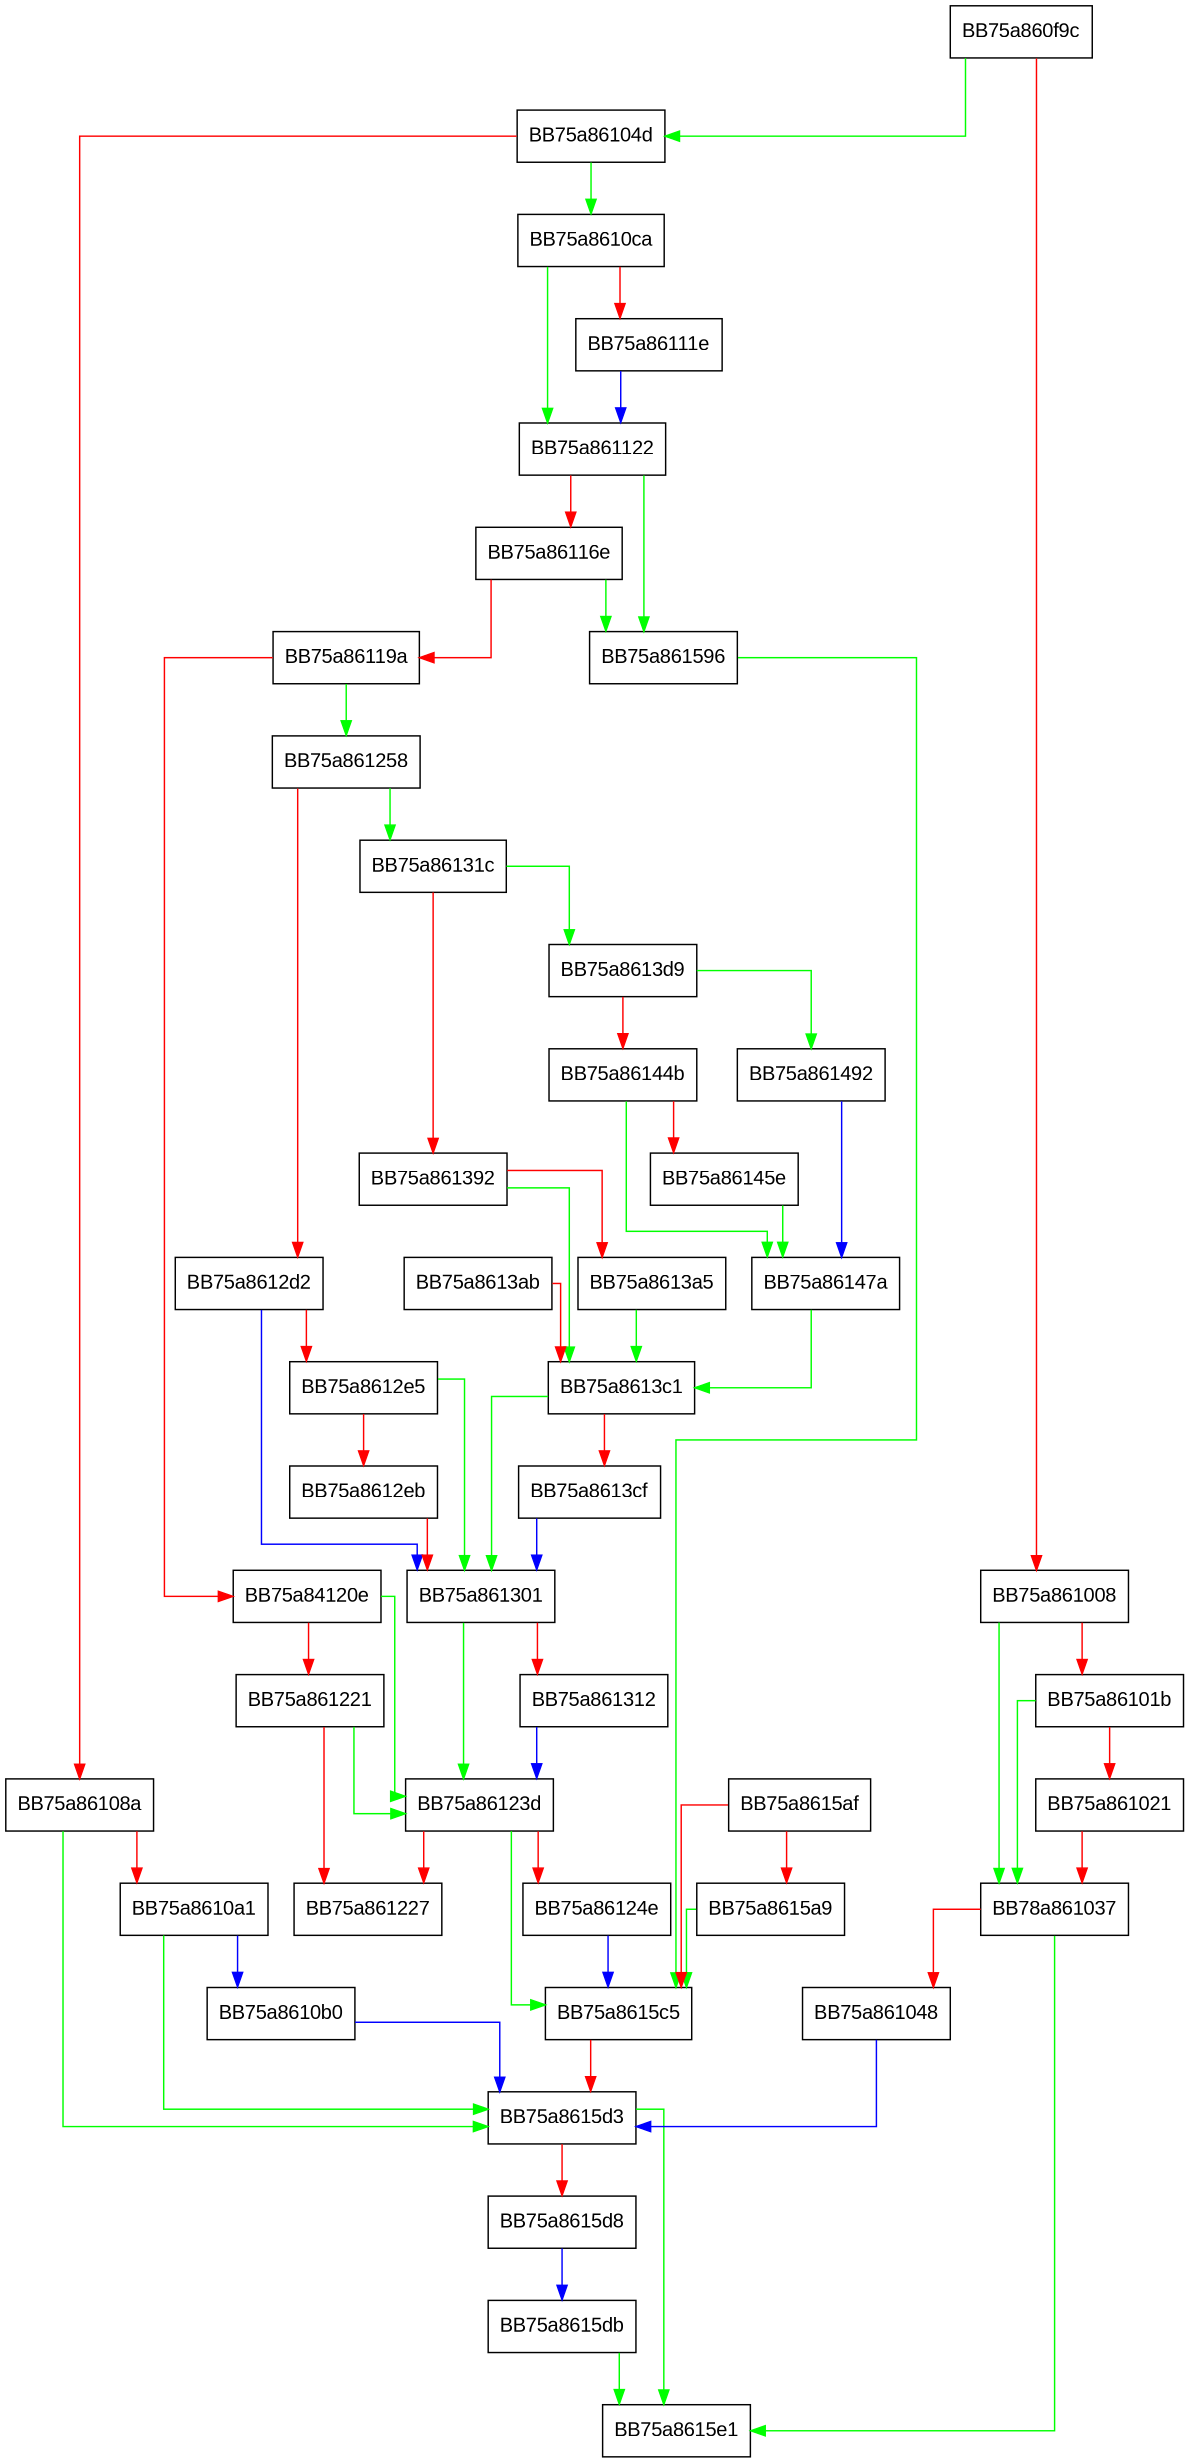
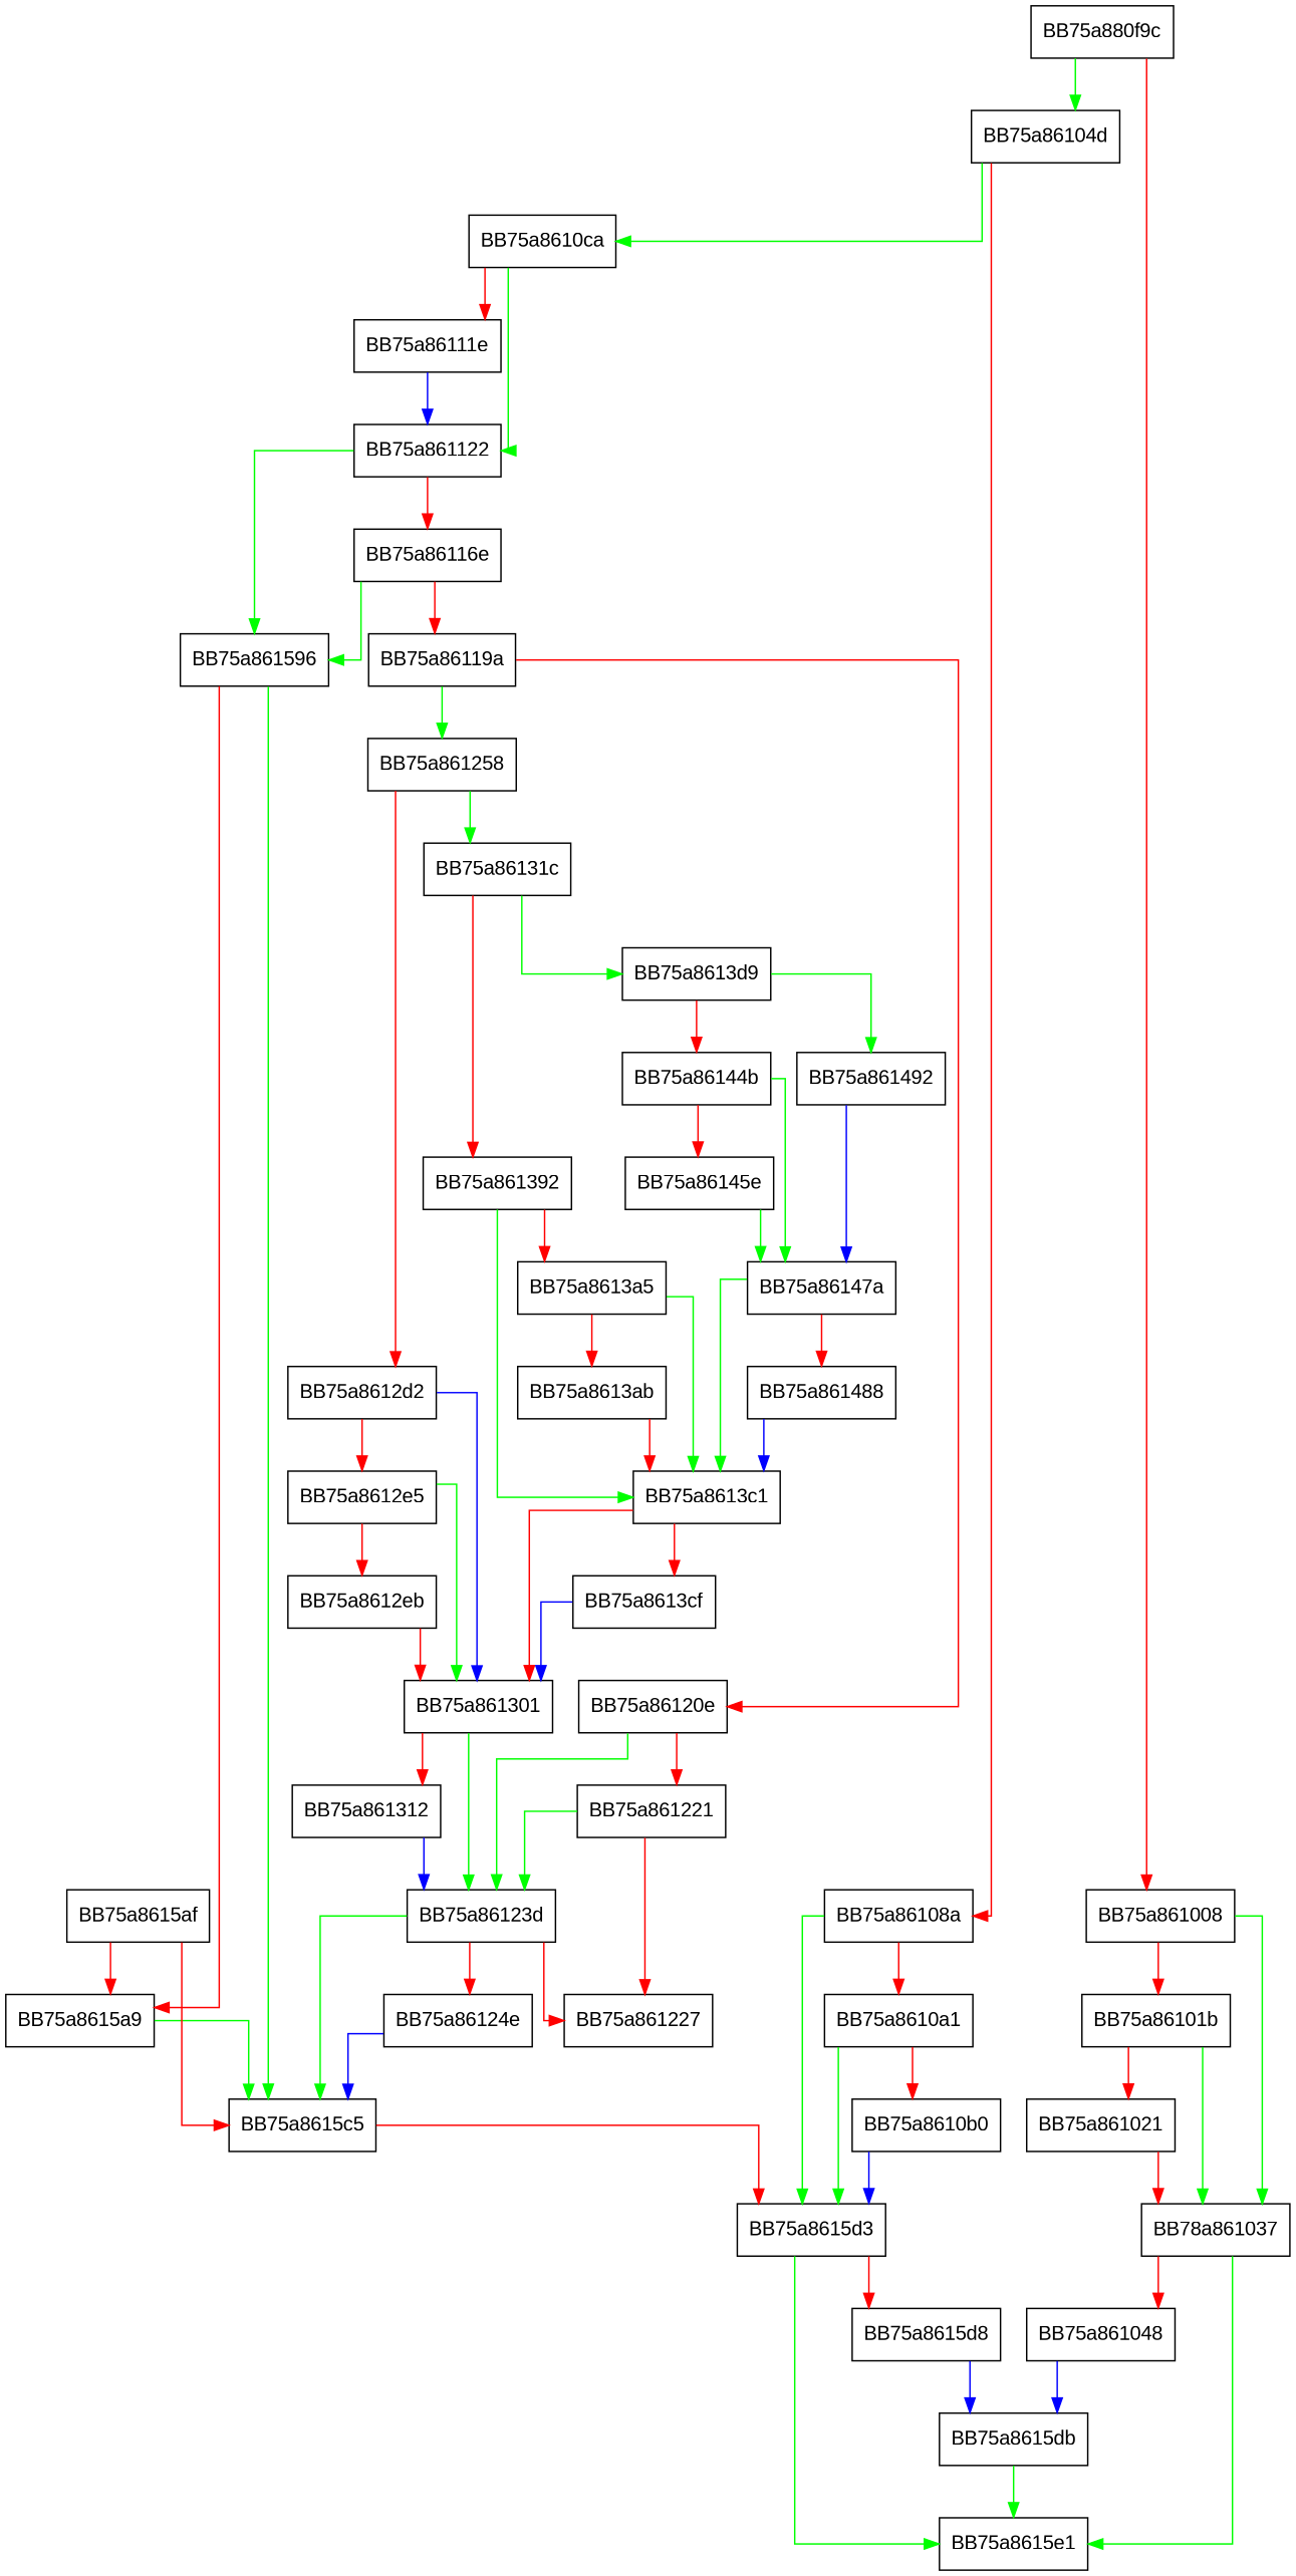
  digraph {
    fontname="Liberation Sans"
    splines=ortho
    node [fontname="Liberation Sans" shape=box]
    edge [color=red fontname="Liberation Sans"]
-   BB75a860f9c
+   BB75a860f9c [label=BB75a880f9c]
    BB75a86104d
    BB75a861008
    BB75a8610ca
    BB75a86108a
    n6 [label=BB78a861037]
    BB75a86101b
    BB75a861122
    BB75a86111e
    BB75a8615d3
    BB75a8610a1
    BB75a8615e1
    BB75a861048
    BB75a861021
    BB75a8615db
    BB75a861596
    BB75a86116e
    BB75a8615d8
    BB75a8610b0
    BB75a8615c5
    BB75a8615a9
    BB75a86119a
    BB75a861258
-   BB75a86120e [label=BB75a84120e]
+   BB75a86120e
    BB75a86131c
    BB75a8612d2
    BB75a86123d
    BB75a861221
    BB75a8613d9
    BB75a861392
    BB75a861301
    BB75a8612e5
    BB75a86124e
    BB75a861227
    BB75a861492
    BB75a86144b
    BB75a8613c1
    BB75a8613a5
    BB75a861312
    BB75a8612eb
    BB75a86147a
    BB75a86145e
    BB75a8613cf
    BB75a8613ab
+   BB75a861488
    BB75a8615af
    BB75a860f9c -> BB75a86104d [color=green]
    BB75a860f9c -> BB75a861008
    BB75a86104d -> BB75a8610ca [color=green]
    BB75a86104d -> BB75a86108a
    BB75a861008 -> n6 [color=green]
    BB75a861008 -> BB75a86101b
    BB75a8610ca -> BB75a861122 [color=green]
    BB75a8610ca -> BB75a86111e
    BB75a86108a -> BB75a8615d3 [color=green]
    BB75a86108a -> BB75a8610a1
    n6 -> BB75a8615e1 [color=green]
    n6 -> BB75a861048
    BB75a86101b -> n6 [color=green]
    BB75a86101b -> BB75a861021
    BB75a861122 -> BB75a861596 [color=green]
    BB75a861122 -> BB75a86116e
    BB75a86111e -> BB75a861122 [color=blue]
    BB75a8615d3 -> BB75a8615e1 [color=green]
    BB75a8615d3 -> BB75a8615d8
    BB75a8610a1 -> BB75a8615d3 [color=green]
-   BB75a8610a1 -> BB75a8610b0 [color=blue]
-   BB75a861048 -> BB75a8615d3 [color=blue]
+   BB75a8610a1 -> BB75a8610b0
+   BB75a861048 -> BB75a8615db [color=blue]
    BB75a861021 -> n6
    BB75a8615db -> BB75a8615e1 [color=green]
    BB75a861596 -> BB75a8615c5 [color=green]
+   BB75a861596 -> BB75a8615a9
    BB75a86116e -> BB75a861596 [color=green]
    BB75a86116e -> BB75a86119a
    BB75a8615d8 -> BB75a8615db [color=blue]
    BB75a8610b0 -> BB75a8615d3 [color=blue]
    BB75a8615c5 -> BB75a8615d3
    BB75a8615a9 -> BB75a8615c5 [color=green]
    BB75a86119a -> BB75a861258 [color=green]
    BB75a86119a -> BB75a86120e
    BB75a861258 -> BB75a86131c [color=green]
    BB75a861258 -> BB75a8612d2
    BB75a86120e -> BB75a86123d [color=green]
    BB75a86120e -> BB75a861221
    BB75a86131c -> BB75a8613d9 [color=green]
    BB75a86131c -> BB75a861392
    BB75a8612d2 -> BB75a861301 [color=blue]
    BB75a8612d2 -> BB75a8612e5
    BB75a86123d -> BB75a8615c5 [color=green]
    BB75a86123d -> BB75a86124e
    BB75a86123d -> BB75a861227
    BB75a861221 -> BB75a86123d [color=green]
    BB75a861221 -> BB75a861227
    BB75a8613d9 -> BB75a861492 [color=green]
    BB75a8613d9 -> BB75a86144b
    BB75a861392 -> BB75a8613c1 [color=green]
    BB75a861392 -> BB75a8613a5
    BB75a861301 -> BB75a86123d [color=green]
    BB75a861301 -> BB75a861312
    BB75a8612e5 -> BB75a861301 [color=green]
    BB75a8612e5 -> BB75a8612eb
    BB75a86124e -> BB75a8615c5 [color=blue]
    BB75a861492 -> BB75a86147a [color=blue]
    BB75a86144b -> BB75a86147a [color=green]
    BB75a86144b -> BB75a86145e
-   BB75a8613c1 -> BB75a861301 [color=green]
+   BB75a8613c1 -> BB75a861301
    BB75a8613c1 -> BB75a8613cf
    BB75a8613a5 -> BB75a8613c1 [color=green]
+   BB75a8613a5 -> BB75a8613ab
    BB75a861312 -> BB75a86123d [color=blue]
    BB75a8612eb -> BB75a861301
    BB75a86147a -> BB75a8613c1 [color=green]
+   BB75a86147a -> BB75a861488
    BB75a86145e -> BB75a86147a [color=green]
    BB75a8613cf -> BB75a861301 [color=blue]
    BB75a8613ab -> BB75a8613c1
+   BB75a861488 -> BB75a8613c1 [color=blue]
    BB75a8615af -> BB75a8615c5
    BB75a8615af -> BB75a8615a9
  }
